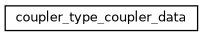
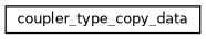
  digraph {
    rankdir=LR
-   n1 [color=black fillcolor=white fontname=Helvetica fontsize=10 height=0.2 label=coupler_type_coupler_data shape=record style=filled width=0.4]
+   n1 [color=black fillcolor=white fontname=Helvetica fontsize=10 height=0.2 label=coupler_type_copy_data shape=record style=filled width=0.4]
  }
